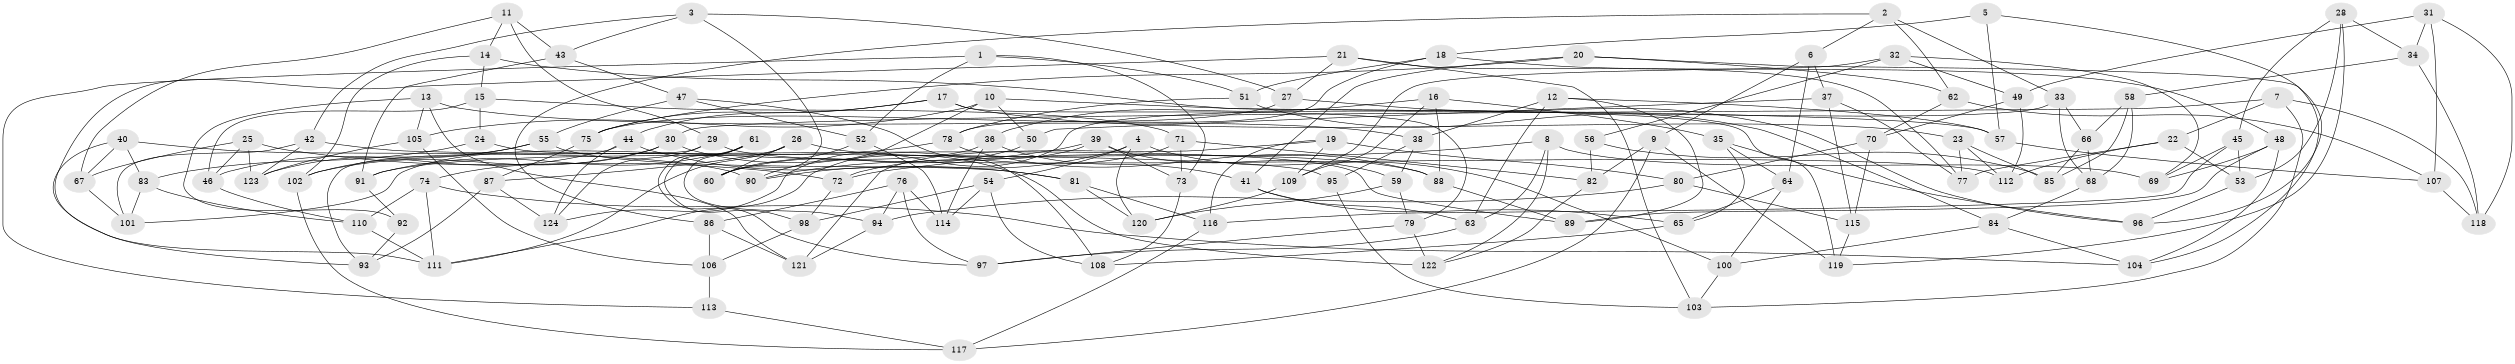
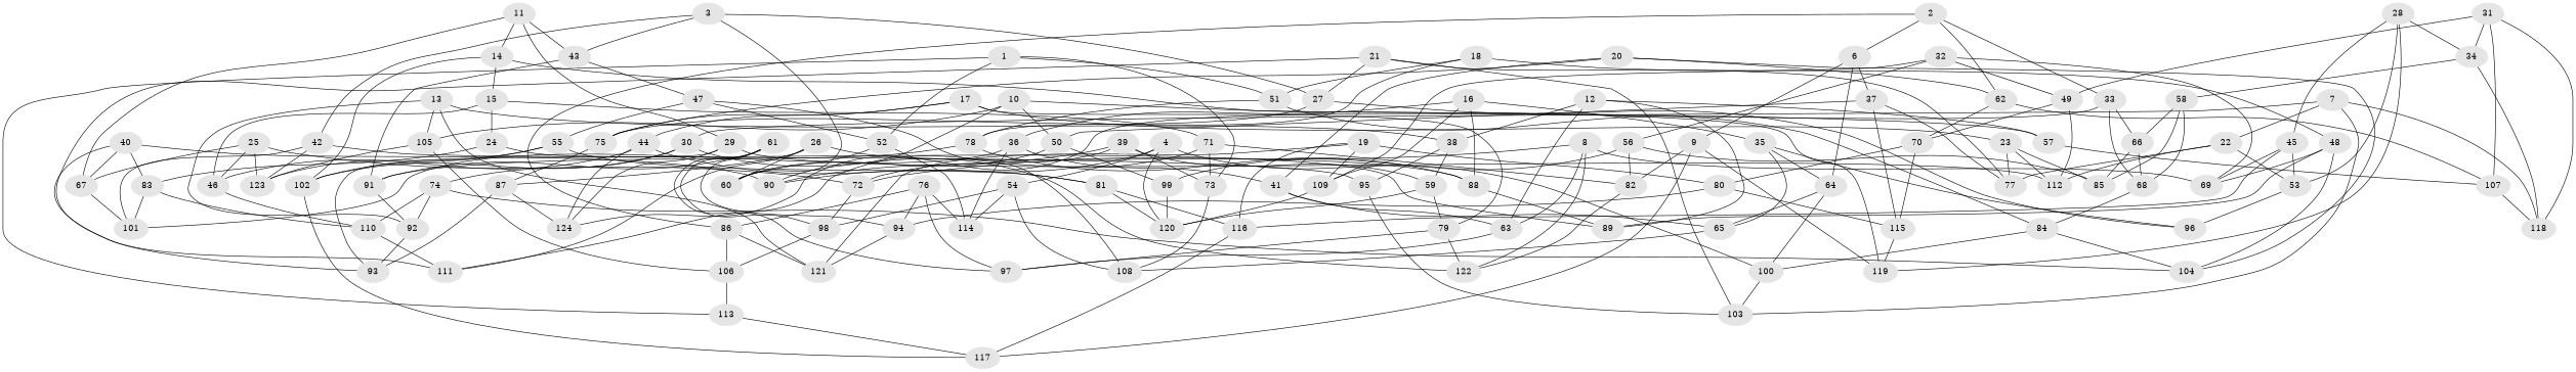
  graph {
    node [color=gray90 style=filled]
    1
    51
    52
    73
    113
    78
    84
    60
    114
    108
    117
    2
    6
    33
    62
    86
    9
    37
    64
    124
    66
    68
    107
    70
    121
    106
    3
    27
    42
    43
    96
    75
    123
    101
    95
    47
    91
    4
    54
    90
    100
    120
    98
    103
-   5
    18
    57
    48
    24
    89
    83
    82
    119
    50
    77
    115
    65
    7
    22
    30
    118
    53
    112
    122
    102
    74
    8
    63
    69
    72
    97
    10
    105
+   99
    11
    14
    29
    67
    15
    93
    12
    38
    59
    13
    92
    46
    71
    110
    16
    35
    36
    88
    109
    41
    17
    23
    44
    79
    85
    81
    87
    104
    19
    80
    116
    94
    20
    21
    111
    25
    26
    28
    34
    45
    58
    31
    49
    32
    56
    39
    40
    55
    61
    76
    1 -- 51
    1 -- 52
    1 -- 73
    1 -- 113
    51 -- 78
    51 -- 84
    52 -- 60
    52 -- 114
    73 -- 108
    113 -- 117
    78 -- 91
    78 -- 88
    84 -- 100
    84 -- 104
    2 -- 6
    2 -- 33
    2 -- 62
    2 -- 86
    6 -- 9
    6 -- 37
    6 -- 64
    33 -- 124
    33 -- 66
    33 -- 68
    62 -- 107
    62 -- 70
    86 -- 121
    86 -- 106
    9 -- 117
    9 -- 82
    9 -- 119
    37 -- 50
    37 -- 77
    37 -- 115
    64 -- 100
    64 -- 65
    66 -- 68
    66 -- 85
    68 -- 84
    107 -- 118
    70 -- 115
    70 -- 80
    106 -- 113
    3 -- 60
    3 -- 27
    3 -- 42
    3 -- 43
    27 -- 96
    27 -- 75
    42 -- 123
    42 -- 101
    42 -- 95
    43 -- 47
    43 -- 91
    75 -- 87
    95 -- 103
    47 -- 52
    47 -- 108
    47 -- 55
    91 -- 92
    4 -- 54
    4 -- 90
    4 -- 100
    4 -- 120
    54 -- 114
    54 -- 108
    54 -- 98
    100 -- 103
    98 -- 106
-   5 -- 96
-   5 -- 18
-   5 -- 57
    18 -- 51
    18 -- 78
    18 -- 48
    57 -- 107
    48 -- 89
    48 -- 69
    48 -- 104
    24 -- 89
    24 -- 83
    83 -- 101
    83 -- 110
    82 -- 122
    50 -- 60
+   50 -- 99
    115 -- 119
    65 -- 108
    7 -- 103
    7 -- 22
    7 -- 30
    7 -- 118
    22 -- 77
    22 -- 53
    22 -- 112
    30 -- 122
    30 -- 102
    30 -- 74
    53 -- 96
    102 -- 117
-   74 -- 111
+   74 -- 92
    74 -- 110
    74 -- 104
    8 -- 122
    8 -- 63
    8 -- 69
    8 -- 72
    63 -- 97
    72 -- 98
    10 -- 90
    10 -- 57
    10 -- 50
    10 -- 105
    105 -- 106
    105 -- 123
+   99 -- 120
    11 -- 43
    11 -- 14
    11 -- 29
    11 -- 67
    14 -- 119
    14 -- 102
    14 -- 15
    29 -- 124
    29 -- 112
    29 -- 93
    67 -- 101
    15 -- 24
    15 -- 46
    15 -- 71
    12 -- 57
    12 -- 89
    12 -- 63
    12 -- 38
    38 -- 95
    38 -- 59
    59 -- 120
    59 -- 79
    13 -- 121
    13 -- 105
    13 -- 38
    13 -- 92
    92 -- 93
    46 -- 110
    71 -- 73
    71 -- 82
    71 -- 72
    110 -- 111
    16 -- 35
    16 -- 36
    16 -- 88
    16 -- 109
    35 -- 64
    35 -- 96
    35 -- 65
    36 -- 114
    36 -- 101
    36 -- 41
    88 -- 89
    109 -- 120
    41 -- 65
    41 -- 63
    17 -- 75
    17 -- 23
    17 -- 44
    17 -- 79
    23 -- 77
    23 -- 112
    23 -- 85
    44 -- 124
    44 -- 46
    44 -- 81
    79 -- 122
    79 -- 97
    81 -- 120
    81 -- 116
    87 -- 124
    87 -- 93
    19 -- 121
    19 -- 109
    19 -- 80
    19 -- 116
    80 -- 115
    80 -- 94
    116 -- 117
    94 -- 121
    20 -- 62
    20 -- 75
    20 -- 41
    20 -- 104
    21 -- 27
    21 -- 103
    21 -- 77
    21 -- 111
    25 -- 123
    25 -- 72
    25 -- 67
    25 -- 46
    26 -- 60
    26 -- 88
    26 -- 87
    26 -- 111
    28 -- 119
    28 -- 53
    28 -- 34
    28 -- 45
    34 -- 118
    34 -- 58
    45 -- 53
    45 -- 69
    45 -- 116
    58 -- 66
    58 -- 68
    58 -- 85
    31 -- 107
    31 -- 118
    31 -- 34
    31 -- 49
    49 -- 70
    49 -- 112
    32 -- 69
    32 -- 109
    32 -- 49
    32 -- 56
    56 -- 82
+   56 -- 99
    56 -- 85
    39 -- 73
    39 -- 90
    39 -- 59
    39 -- 111
    40 -- 90
    40 -- 83
    40 -- 67
    40 -- 93
    55 -- 123
    55 -- 102
    55 -- 81
    61 -- 91
    61 -- 98
    61 -- 97
    61 -- 94
    76 -- 114
    76 -- 86
    76 -- 97
    76 -- 94
  }
